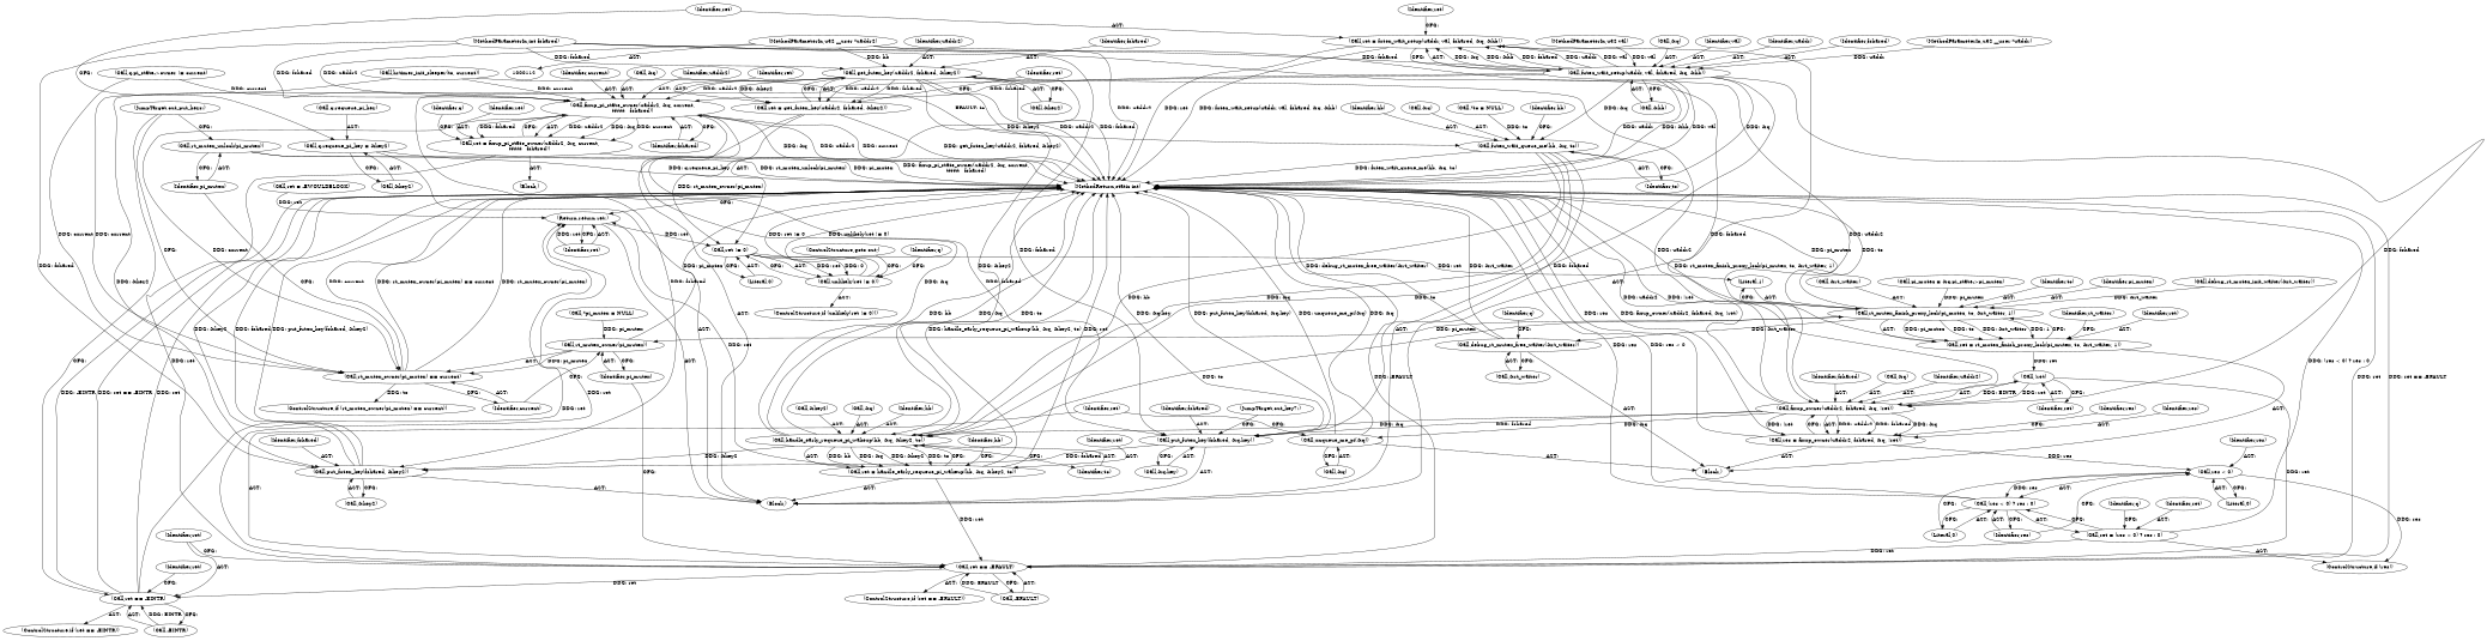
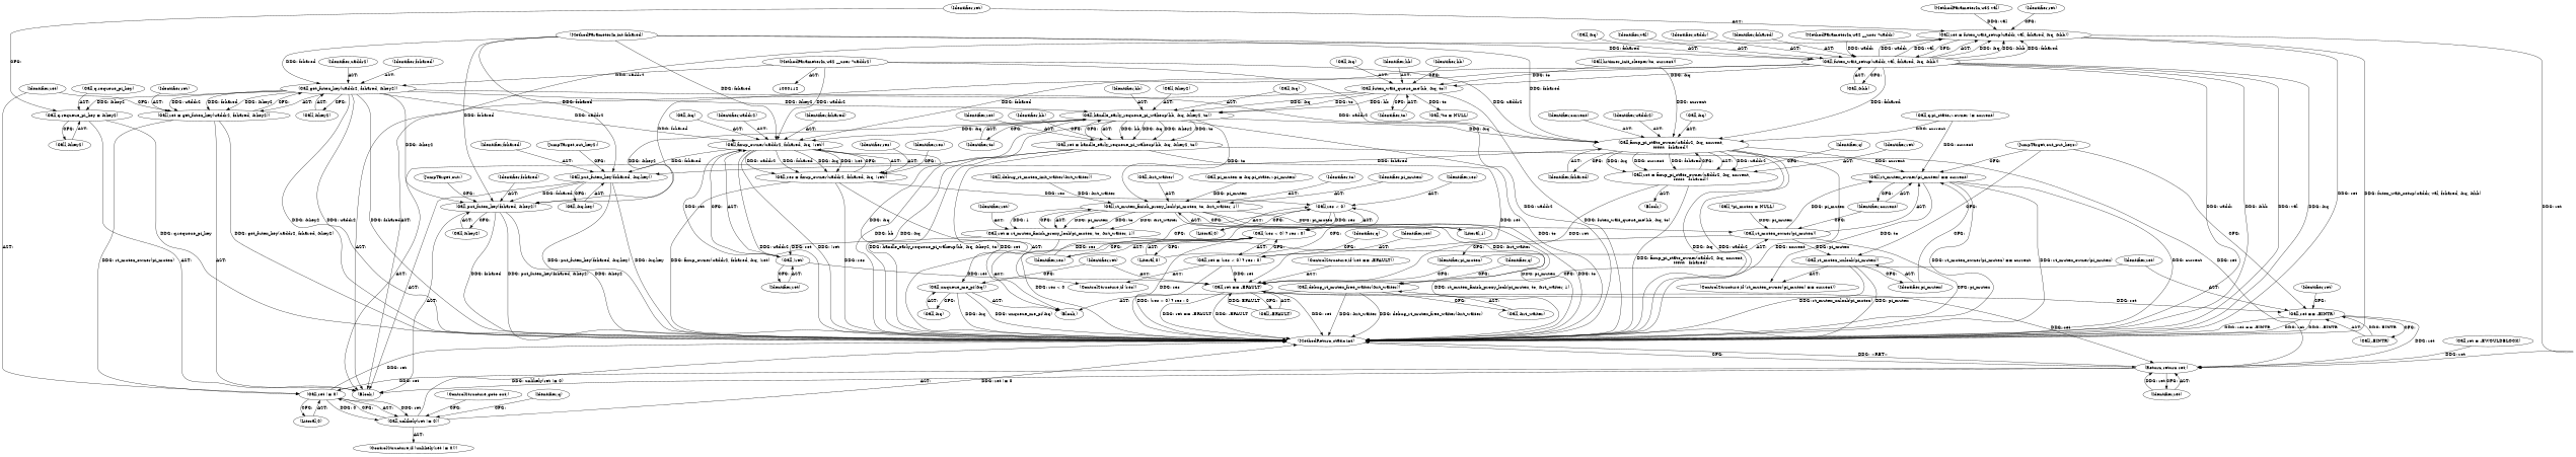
  digraph {
    fontname="DejaVu Serif"
    node [fontname="DejaVu Serif"]
    edge [fontname="DejaVu Serif"]
    n1 [label="(MethodParameterIn,u32 __user *uaddr2)"]
    n2 [label="(Call,get_futex_key(uaddr2, fshared, &key2))"]
    n3 [label="(Call,fixup_pi_state_owner(uaddr2, &q, current,\n\t\t\t\t\t\t   fshared))"]
    n4 [label="(Call,fixup_owner(uaddr2, fshared, &q, !ret))"]
    n5 [label="(MethodReturn,static int)"]
    1000112
    n7 [label="(Call,ret = get_futex_key(uaddr2, fshared, &key2))"]
    n8 [label="(Call,q.requeue_pi_key = &key2)"]
    n9 [label="(Call,handle_early_requeue_pi_wakeup(hb, &q, &key2, to))"]
    n10 [label="(Call,put_futex_key(fshared, &key2))"]
    n11 [label="(Call,&key2)"]
    n12 [label="(Call,put_futex_key(fshared, &q.key))"]
    n13 [label="(Call,ret = fixup_pi_state_owner(uaddr2, &q, current,\n\t\t\t\t\t\t   fshared))"]
    n14 [label="(Call,rt_mutex_owner(pi_mutex) == current)"]
    n15 [label="(Identifier,fshared)"]
    n16 [label="(Call,!ret)"]
    n17 [label="(Call,res = fixup_owner(uaddr2, fshared, &q, !ret))"]
    n18 [label="(Call,unqueue_me_pi(&q))"]
    n19 [label="(Return,return ret;)"]
    n20 [label="(Call,ret != 0)"]
    n21 [label="(Block,)"]
    n22 [label="(Call,&key2)"]
    n23 [label="(Call,futex_wait_setup(uaddr, val, fshared, &q, &hb))"]
    n24 [label="(Call,ret = futex_wait_setup(uaddr, val, fshared, &q, &hb))"]
    n25 [label="(Call,futex_wait_queue_me(hb, &q, to))"]
    n26 [label="(Call,&hb)"]
    n27 [label="(Call,ret = handle_early_requeue_pi_wakeup(hb, &q, &key2, to))"]
    n28 [label="(Call,rt_mutex_finish_proxy_lock(pi_mutex, to, &rt_waiter, 1))"]
    n29 [label="(Identifier,to)"]
    n30 [label="(Call,&key2)"]
    n31 [label="(Call,unlikely(ret != 0))"]
    n32 [label="(Literal,0)"]
    n33 [label="(ControlStructure,if (unlikely(ret != 0)))"]
    n34 [label="(Identifier,ret)"]
    n35 [label="(Identifier,to)"]
    n36 [label="(Call,&q.key)"]
    n37 [label="(Call,ret == -EFAULT)"]
    n38 [label="(Call,ret = rt_mutex_finish_proxy_lock(pi_mutex, to, &rt_waiter, 1))"]
    n39 [label="(Call,debug_rt_mutex_free_waiter(&rt_waiter))"]
    n40 [label="(Call,rt_mutex_owner(pi_mutex))"]
    n41 [label="(Literal,1)"]
    n42 [label="(Call,ret == -EINTR)"]
    n43 [label="(Call,-EFAULT)"]
    n44 [label="(ControlStructure,if (ret == -EFAULT))"]
-   n45 [label="(ControlStructure,if (ret == -EINTR))"]
    n46 [label="(Call,-EINTR)"]
    n47 [label="(Block,)"]
    n48 [label="(Identifier,current)"]
    n49 [label="(ControlStructure,if (rt_mutex_owner(pi_mutex) == current))"]
    n50 [label="(Block,)"]
    n51 [label="(Call,&rt_waiter)"]
    n52 [label="(Call,rt_mutex_unlock(pi_mutex))"]
    n53 [label="(Identifier,pi_mutex)"]
    n54 [label="(Identifier,ret)"]
    n55 [label="(Call,res < 0)"]
    n56 [label="(Call,&q)"]
    n57 [label="(Call,(res < 0) ? res : 0)"]
    n58 [label="(Literal,0)"]
    n59 [label="(ControlStructure,if (res))"]
    n60 [label="(Call,ret = (res < 0) ? res : 0)"]
    n61 [label="(Identifier,res)"]
    n62 [label="(Literal,0)"]
    n63 [label="(Identifier,pi_mutex)"]
    n64 [label="(Identifier,ret)"]
    n65 [label="(Call,*pi_mutex = NULL)"]
    n66 [label="(Identifier,ret)"]
    n67 [label="(Identifier,uaddr2)"]
    n68 [label="(Call,&rt_waiter)"]
    n69 [label="(Identifier,hb)"]
    n70 [label="(Call,pi_mutex = &q.pi_state->pi_mutex)"]
    n71 [label="(Call,q.requeue_pi_key)"]
    n72 [label="(Identifier,ret)"]
    n73 [label="(Call,&q)"]
    n74 [label="(ControlStructure,goto out;)"]
    n75 [label="(MethodParameterIn,u32 val)"]
    n76 [label="(MethodParameterIn,int fshared)"]
    n77 [label="(Identifier,to)"]
    n78 [label="(Identifier,fshared)"]
    n79 [label="(Identifier,fshared)"]
    n80 [label="(Call,*to = NULL)"]
    n81 [label="(Identifier,res)"]
    n82 [label="(Identifier,current)"]
-   n83 [label="(Identifier,rt_waiter)"]
    n84 [label="(Call,&key2)"]
    n85 [label="(Identifier,res)"]
    n86 [label="(Identifier,ret)"]
    n87 [label="(Identifier,q)"]
    n88 [label="(Call,&q)"]
    n89 [label="(Identifier,hb)"]
    n90 [label="(Identifier,ret)"]
    n91 [label="(Call,&q)"]
    n92 [label="(Identifier,ret)"]
    n93 [label="(JumpTarget,out_put_keys:)"]
    n94 [label="(Call,&q)"]
    n95 [label="(Identifier,q)"]
    n96 [label="(Identifier,fshared)"]
    n97 [label="(Identifier,val)"]
    n98 [label="(Identifier,ret)"]
    n99 [label="(Call,q.pi_state->owner != current)"]
    n100 [label="(Identifier,hb)"]
    n101 [label="(Call,&q)"]
    n102 [label="(Identifier,ret)"]
    n103 [label="(Identifier,uaddr2)"]
+   n104 [label="(JumpTarget,out:)"]
    n105 [label="(Identifier,q)"]
    n106 [label="(Identifier,uaddr)"]
    n107 [label="(Identifier,fshared)"]
    n108 [label="(Identifier,uaddr2)"]
    n109 [label="(MethodParameterIn,u32 __user *uaddr)"]
    n110 [label="(Identifier,ret)"]
    n111 [label="(Identifier,pi_mutex)"]
    n112 [label="(Identifier,ret)"]
    n113 [label="(Call,hrtimer_init_sleeper(to, current))"]
    n114 [label="(Identifier,fshared)"]
-   n115 [label="(JumpTarget,out_key7:)"]
+   n115 [label="(JumpTarget,out_key2:)"]
    n116 [label="(Identifier,q)"]
    n117 [label="(Identifier,res)"]
    n118 [label="(Call,debug_rt_mutex_init_waiter(&rt_waiter))"]
    n119 [label="(Identifier,ret)"]
    n120 [label="(Identifier,hb)"]
    n121 [label="(Call,ret = -EWOULDBLOCK)"]
-   n1 -> n2 [label="DDG: hb"]
+   n1 -> n2 [label="DDG: uaddr2"]
    n1 -> n3 [label="DDG: uaddr2"]
    n1 -> n4 [label="DDG: uaddr2"]
    n1 -> n5 [label="DDG: uaddr2"]
    n1 -> 1000112 [label="AST: "]
    n2 -> n3 [label="DDG: uaddr2"]
    n2 -> n4 [label="DDG: uaddr2"]
    n2 -> n5 [label="DDG: &key2"]
    n2 -> n5 [label="DDG: uaddr2"]
    n2 -> n5 [label="DDG: fshared"]
    n2 -> n7 [label="AST: "]
    n2 -> n7 [label="DDG: uaddr2"]
    n2 -> n7 [label="DDG: fshared"]
    n2 -> n7 [label="DDG: &key2"]
+   n2 -> n8 [label="DDG: &key2"]
    n2 -> n9 [label="DDG: &key2"]
    n2 -> n10 [label="DDG: &key2"]
    n2 -> n11 [label="CFG: "]
    n3 -> n5 [label="DDG: &q"]
    n3 -> n5 [label="DDG: uaddr2"]
    n3 -> n5 [label="DDG: current"]
    n3 -> n12 [label="DDG: fshared"]
    n3 -> n13 [label="AST: "]
    n3 -> n13 [label="DDG: uaddr2"]
    n3 -> n13 [label="DDG: &q"]
    n3 -> n13 [label="DDG: current"]
    n3 -> n13 [label="DDG: fshared"]
    n3 -> n14 [label="DDG: current"]
    n3 -> n15 [label="CFG: "]
    n4 -> n5 [label="DDG: !ret"]
    n4 -> n5 [label="DDG: uaddr2"]
    n4 -> n12 [label="DDG: fshared"]
-   n4 -> n16 [label="DDG: EINTR"]
+   n4 -> n16 [label="CFG: "]
    n4 -> n17 [label="AST: "]
    n4 -> n17 [label="DDG: uaddr2"]
    n4 -> n17 [label="DDG: fshared"]
    n4 -> n17 [label="DDG: &q"]
    n4 -> n17 [label="DDG: !ret"]
    n4 -> n18 [label="DDG: &q"]
    n5 -> n19 [label="CFG: "]
    n7 -> n2 [label="CFG: "]
    n7 -> n5 [label="DDG: get_futex_key(uaddr2, fshared, &key2)"]
    n7 -> n20 [label="DDG: rt_mutex_owner(pi_mutex)"]
    n7 -> n21 [label="AST: "]
    n8 -> n5 [label="DDG: q.requeue_pi_key"]
    n8 -> n21 [label="AST: "]
    n8 -> n22 [label="CFG: "]
    n9 -> n3 [label="DDG: &q"]
-   n4 -> n9 [label="DDG: &q"]
+   n9 -> n4 [label="DDG: &q"]
    n9 -> n5 [label="DDG: hb"]
    n9 -> n5 [label="DDG: &q"]
    n9 -> n5 [label="DDG: to"]
    n9 -> n10 [label="DDG: &key2"]
    n9 -> n27 [label="AST: "]
    n9 -> n27 [label="DDG: hb"]
    n9 -> n27 [label="DDG: &q"]
    n9 -> n27 [label="DDG: &key2"]
    n9 -> n27 [label="DDG: to"]
    n9 -> n28 [label="DDG: to"]
    n9 -> n29 [label="CFG: "]
    n10 -> n5 [label="DDG: &key2"]
    n10 -> n5 [label="DDG: fshared"]
    n10 -> n5 [label="DDG: put_futex_key(fshared, &key2)"]
    n10 -> n21 [label="AST: "]
    n10 -> n30 [label="CFG: "]
    n11 -> n2 [label="AST: "]
    n12 -> n5 [label="DDG: &q.key"]
    n12 -> n5 [label="DDG: put_futex_key(fshared, &q.key)"]
    n12 -> n10 [label="DDG: fshared"]
    n12 -> n21 [label="AST: "]
    n12 -> n36 [label="CFG: "]
    n13 -> n3 [label="CFG: "]
    n13 -> n5 [label="DDG: fixup_pi_state_owner(uaddr2, &q, current,\n\t\t\t\t\t\t   fshared)"]
    n13 -> n37 [label="DDG: ret"]
    n13 -> n47 [label="AST: "]
    n14 -> n5 [label="DDG: current"]
    n14 -> n5 [label="DDG: rt_mutex_owner(pi_mutex) == current"]
    n14 -> n5 [label="DDG: rt_mutex_owner(pi_mutex)"]
    n14 -> n48 [label="CFG: "]
    n14 -> n49 [label="DDG: to"]
    n15 -> n3 [label="AST: "]
    n16 -> n4 [label="AST: "]
    n16 -> n4 [label="DDG: ret"]
    n16 -> n37 [label="DDG: ret"]
    n16 -> n54 [label="CFG: "]
    n17 -> n4 [label="CFG: "]
    n17 -> n5 [label="DDG: fixup_owner(uaddr2, fshared, &q, !ret)"]
    n17 -> n5 [label="DDG: res"]
    n17 -> n50 [label="AST: "]
    n17 -> n55 [label="DDG: res"]
    n18 -> n5 [label="DDG: &q"]
    n18 -> n5 [label="DDG: unqueue_me_pi(&q)"]
    n18 -> n50 [label="AST: "]
    n18 -> n56 [label="CFG: "]
+   n19 -> n5 [label="DDG: <RET>"]
    n19 -> n20 [label="DDG: ret"]
    n19 -> n21 [label="AST: "]
    n19 -> n34 [label="CFG: "]
-   n20 -> n41 [label="DDG: ret"]
+   n20 -> n5 [label="DDG: ret"]
    n20 -> n31 [label="AST: "]
    n20 -> n31 [label="DDG: ret"]
    n20 -> n31 [label="DDG: 0"]
    n20 -> n32 [label="CFG: "]
    n22 -> n8 [label="AST: "]
    n23 -> n3 [label="DDG: fshared"]
    n23 -> n4 [label="DDG: fshared"]
    n23 -> n5 [label="DDG: uaddr"]
    n23 -> n5 [label="DDG: &hb"]
    n23 -> n5 [label="DDG: val"]
    n23 -> n5 [label="DDG: &q"]
    n23 -> n10 [label="DDG: fshared"]
-   n23 -> n12 [label="DDG: fshared"]
    n23 -> n24 [label="AST: "]
    n23 -> n24 [label="DDG: &q"]
    n23 -> n24 [label="DDG: &hb"]
    n23 -> n24 [label="DDG: fshared"]
    n23 -> n24 [label="DDG: uaddr"]
    n23 -> n24 [label="DDG: val"]
    n23 -> n25 [label="DDG: &q"]
    n23 -> n26 [label="CFG: "]
    n24 -> n5 [label="DDG: ret"]
    n24 -> n5 [label="DDG: futex_wait_setup(uaddr, val, fshared, &q, &hb)"]
+   n24 -> n19 [label="DDG: ret"]
    n24 -> n21 [label="AST: "]
    n24 -> n23 [label="CFG: "]
    n25 -> n5 [label="DDG: futex_wait_queue_me(hb, &q, to)"]
    n25 -> n9 [label="DDG: hb"]
    n25 -> n9 [label="DDG: &q"]
    n25 -> n9 [label="DDG: to"]
    n25 -> n21 [label="AST: "]
    n25 -> n35 [label="CFG: "]
    n26 -> n23 [label="AST: "]
    n27 -> n5 [label="DDG: ret"]
    n27 -> n5 [label="DDG: handle_early_requeue_pi_wakeup(hb, &q, &key2, to)"]
    n27 -> n9 [label="CFG: "]
    n27 -> n19 [label="DDG: ret"]
    n27 -> n21 [label="AST: "]
    n27 -> n37 [label="DDG: ret"]
    n28 -> n5 [label="DDG: pi_mutex"]
    n28 -> n5 [label="DDG: to"]
    n28 -> n38 [label="AST: "]
    n28 -> n38 [label="DDG: pi_mutex"]
    n28 -> n38 [label="DDG: to"]
    n28 -> n38 [label="DDG: &rt_waiter"]
    n28 -> n38 [label="DDG: 1"]
    n28 -> n39 [label="DDG: &rt_waiter"]
    n28 -> n40 [label="DDG: pi_mutex"]
    n28 -> n41 [label="CFG: "]
    n29 -> n9 [label="AST: "]
    n30 -> n10 [label="AST: "]
    n31 -> n5 [label="DDG: unlikely(ret != 0)"]
    n31 -> n5 [label="DDG: ret != 0"]
    n31 -> n20 [label="CFG: "]
    n31 -> n33 [label="AST: "]
    n32 -> n20 [label="AST: "]
    n34 -> n19 [label="AST: "]
    n34 -> n19 [label="DDG: ret"]
    n35 -> n25 [label="AST: "]
    n36 -> n12 [label="AST: "]
    n37 -> n5 [label="DDG: -EFAULT"]
    n37 -> n5 [label="DDG: ret"]
    n37 -> n5 [label="DDG: ret == -EFAULT"]
    n37 -> n19 [label="DDG: ret"]
    n37 -> n42 [label="DDG: ret"]
    n37 -> n43 [label="CFG: "]
-   n37 -> n44 [label="AST: "]
+   n44 -> n37 [label="AST: "]
    n38 -> n5 [label="DDG: rt_mutex_finish_proxy_lock(pi_mutex, to, &rt_waiter, 1)"]
    n38 -> n16 [label="DDG: ret"]
    n38 -> n28 [label="CFG: "]
    n38 -> n50 [label="AST: "]
    n39 -> n5 [label="DDG: &rt_waiter"]
    n39 -> n5 [label="DDG: debug_rt_mutex_free_waiter(&rt_waiter)"]
    n39 -> n50 [label="AST: "]
    n39 -> n51 [label="CFG: "]
-   n40 -> n5 [label="DDG: pi_mutex"]
+   n40 -> n5 [label="CFG: pi_mutex"]
    n40 -> n14 [label="AST: "]
    n40 -> n14 [label="DDG: pi_mutex"]
+   n40 -> n52 [label="DDG: pi_mutex"]
    n40 -> n53 [label="CFG: "]
    n41 -> n28 [label="AST: "]
    n42 -> n5 [label="DDG: ret == -EINTR"]
    n42 -> n5 [label="DDG: ret"]
    n42 -> n5 [label="DDG: -EINTR"]
    n42 -> n19 [label="DDG: ret"]
-   n42 -> n45 [label="AST: "]
    n42 -> n46 [label="CFG: "]
    n43 -> n37 [label="AST: "]
    n43 -> n37 [label="DDG: EFAULT"]
    n46 -> n42 [label="AST: "]
    n46 -> n42 [label="DDG: EINTR"]
    n48 -> n14 [label="AST: "]
    n48 -> n40 [label="CFG: "]
    n51 -> n39 [label="AST: "]
    n52 -> n5 [label="DDG: rt_mutex_unlock(pi_mutex)"]
    n52 -> n5 [label="DDG: pi_mutex"]
+   n52 -> n49 [label="AST: "]
    n52 -> n63 [label="CFG: "]
    n53 -> n37 [label="CFG: "]
    n53 -> n40 [label="AST: "]
    n54 -> n16 [label="AST: "]
    n55 -> n57 [label="AST: "]
    n55 -> n57 [label="DDG: res"]
    n55 -> n58 [label="CFG: "]
    n55 -> n59 [label="DDG: res"]
    n56 -> n18 [label="AST: "]
    n57 -> n5 [label="DDG: res < 0"]
    n57 -> n5 [label="DDG: res"]
    n57 -> n60 [label="AST: "]
    n57 -> n61 [label="CFG: "]
    n57 -> n62 [label="CFG: "]
    n58 -> n55 [label="AST: "]
    n60 -> n5 [label="DDG: (res < 0) ? res : 0"]
    n60 -> n37 [label="DDG: ret"]
    n60 -> n57 [label="CFG: "]
    n60 -> n59 [label="AST: "]
    n61 -> n55 [label="CFG: "]
    n61 -> n57 [label="AST: "]
    n62 -> n55 [label="CFG: "]
    n62 -> n57 [label="AST: "]
    n63 -> n14 [label="CFG: "]
    n63 -> n52 [label="AST: "]
    n64 -> n27 [label="AST: "]
    n65 -> n40 [label="DDG: pi_mutex"]
    n66 -> n37 [label="CFG: "]
    n66 -> n42 [label="AST: "]
    n67 -> n2 [label="AST: "]
    n68 -> n28 [label="AST: "]
    n69 -> n25 [label="AST: "]
    n70 -> n28 [label="DDG: pi_mutex"]
    n71 -> n8 [label="AST: "]
    n72 -> n8 [label="CFG: "]
    n72 -> n24 [label="AST: "]
    n73 -> n25 [label="AST: "]
    n74 -> n31 [label="CFG: "]
-   n75 -> n23 [label="DDG: val"]
+   n75 -> n24 [label="DDG: val"]
    n76 -> n2 [label="DDG: fshared"]
    n76 -> n3 [label="DDG: fshared"]
    n76 -> n4 [label="DDG: fshared"]
    n76 -> n10 [label="DDG: fshared"]
    n76 -> n12 [label="DDG: fshared"]
    n76 -> n23 [label="DDG: fshared"]
    n77 -> n28 [label="AST: "]
    n78 -> n4 [label="AST: "]
    n79 -> n10 [label="AST: "]
-   n80 -> n25 [label="DDG: to"]
+   n25 -> n80 [label="DDG: to"]
    n81 -> n17 [label="AST: "]
    n82 -> n3 [label="AST: "]
-   n83 -> n38 [label="CFG: "]
    n84 -> n9 [label="AST: "]
    n85 -> n17 [label="CFG: "]
    n86 -> n42 [label="CFG: "]
    n87 -> n13 [label="CFG: "]
    n88 -> n9 [label="AST: "]
    n89 -> n9 [label="AST: "]
    n90 -> n38 [label="AST: "]
    n91 -> n3 [label="AST: "]
    n92 -> n18 [label="CFG: "]
    n92 -> n37 [label="AST: "]
    n93 -> n14 [label="CFG: "]
    n93 -> n42 [label="CFG: "]
    n93 -> n52 [label="CFG: "]
    n94 -> n23 [label="AST: "]
    n95 -> n60 [label="CFG: "]
    n96 -> n12 [label="AST: "]
    n97 -> n23 [label="AST: "]
    n98 -> n13 [label="AST: "]
    n99 -> n3 [label="DDG: current"]
    n99 -> n14 [label="DDG: current"]
    n100 -> n27 [label="CFG: "]
    n101 -> n4 [label="AST: "]
    n102 -> n60 [label="AST: "]
    n103 -> n4 [label="AST: "]
+   n104 -> n10 [label="CFG: "]
    n105 -> n31 [label="CFG: "]
    n106 -> n23 [label="AST: "]
    n107 -> n23 [label="AST: "]
    n108 -> n3 [label="AST: "]
    n109 -> n23 [label="DDG: uaddr"]
    n110 -> n7 [label="AST: "]
    n111 -> n28 [label="AST: "]
    n112 -> n24 [label="CFG: "]
    n113 -> n3 [label="DDG: current"]
-   n113 -> n14 [label="DDG: current"]
-   n113 -> n25 [label="EFAULT: to"]
+   n113 -> n25 [label="DDG: to"]
    n114 -> n2 [label="AST: "]
    n115 -> n12 [label="CFG: "]
    n116 -> n39 [label="CFG: "]
    n117 -> n55 [label="AST: "]
    n118 -> n28 [label="DDG: &rt_waiter"]
    n119 -> n7 [label="CFG: "]
    n119 -> n20 [label="AST: "]
    n120 -> n25 [label="CFG: "]
    n121 -> n19 [label="DDG: ret"]
  }
